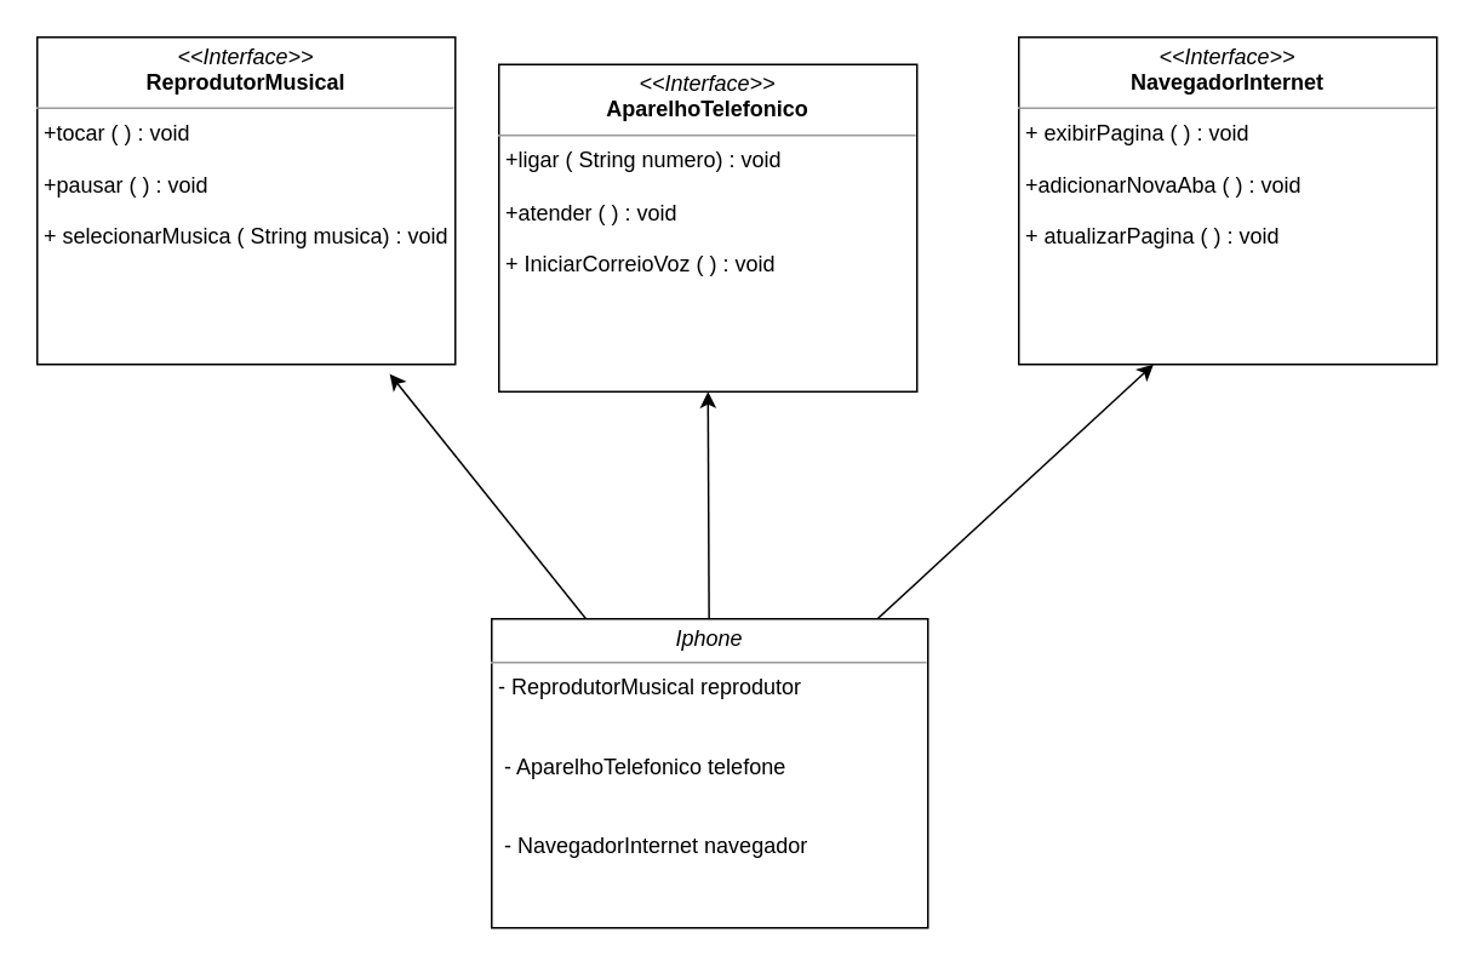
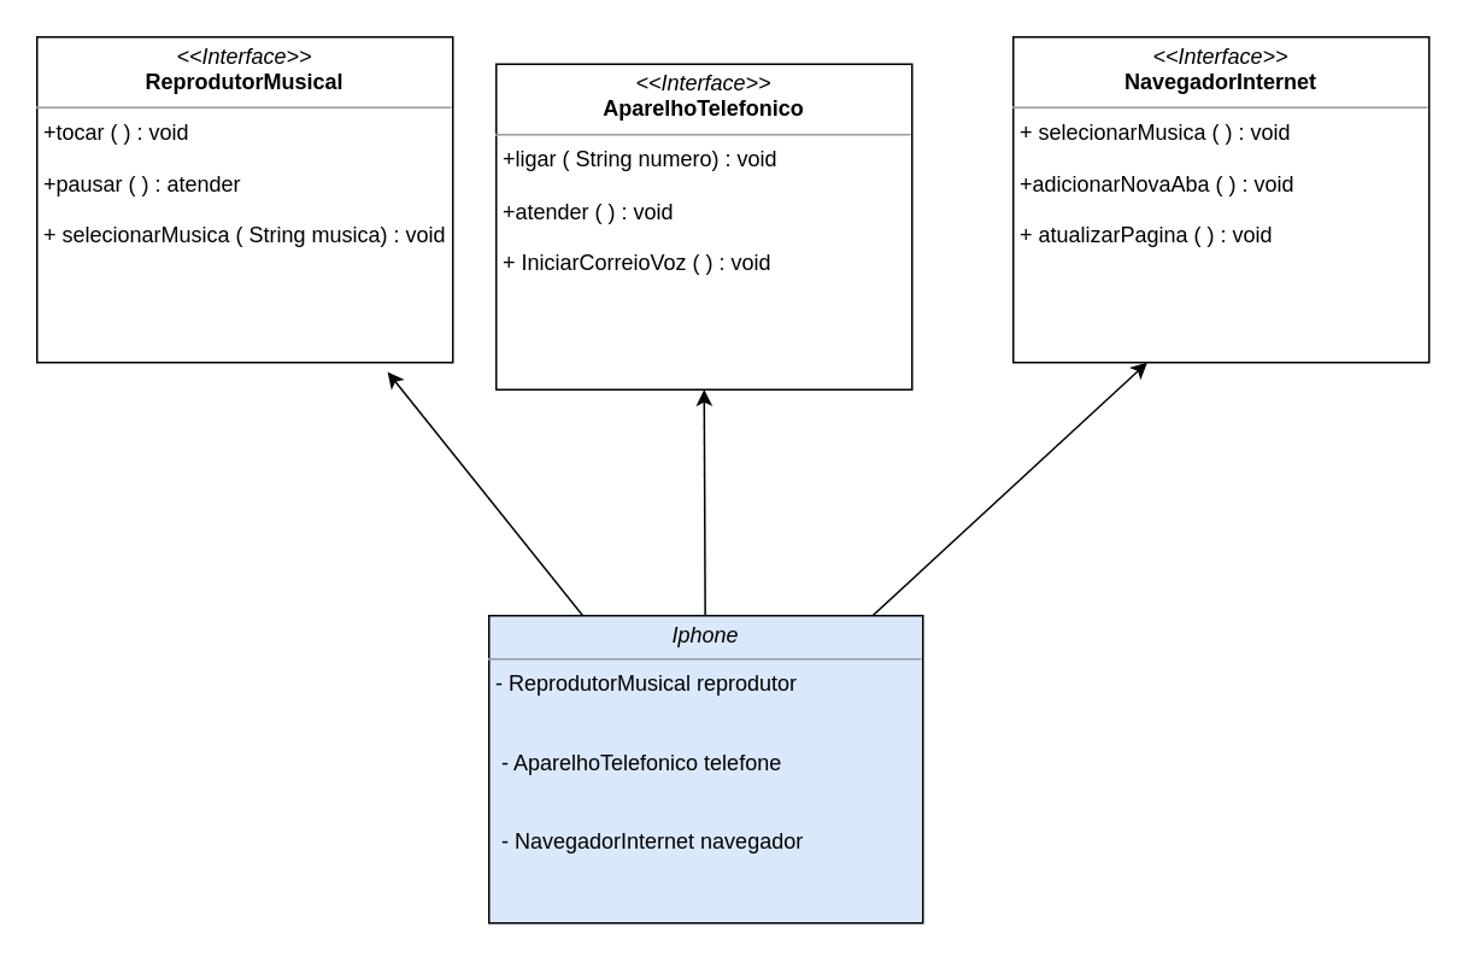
  <mxCell id="0" />
  <mxCell id="1" parent="0" />
- <mxCell id="2" value="&lt;p style=&quot;margin:0px;margin-top:4px;text-align:center;&quot;&gt;&lt;i&gt;&amp;lt;&amp;lt;Interface&amp;gt;&amp;gt;&lt;/i&gt;&lt;br&gt;&lt;b&gt;ReprodutorMusical&lt;/b&gt;&lt;/p&gt;&lt;hr size=&quot;1&quot;&gt;&lt;p style=&quot;margin:0px;margin-left:4px;&quot;&gt;+tocar ( ) : void&lt;br&gt;&lt;span style=&quot;background-color: initial;&quot;&gt;&lt;br&gt;+pausar ( ) : void&lt;br&gt;&lt;/span&gt;&lt;span style=&quot;background-color: initial;&quot;&gt;&lt;br&gt;+ selecionarMusica ( String musica) : void&lt;/span&gt;&lt;/p&gt;&lt;p style=&quot;margin:0px;margin-left:4px;&quot;&gt;&lt;br&gt;&lt;/p&gt;" style="verticalAlign=top;align=left;overflow=fill;fontSize=12;fontFamily=Helvetica;html=1;" parent="1" vertex="1"><mxGeometry x="20" y="20" width="230" height="180" as="geometry" /></mxCell>
+ <mxCell id="2" value="&lt;p style=&quot;margin:0px;margin-top:4px;text-align:center;&quot;&gt;&lt;i&gt;&amp;lt;&amp;lt;Interface&amp;gt;&amp;gt;&lt;/i&gt;&lt;br&gt;&lt;b&gt;ReprodutorMusical&lt;/b&gt;&lt;/p&gt;&lt;hr size=&quot;1&quot;&gt;&lt;p style=&quot;margin:0px;margin-left:4px;&quot;&gt;+tocar ( ) : void&lt;br&gt;&lt;span style=&quot;background-color: initial;&quot;&gt;&lt;br&gt;+pausar ( ) : atender&lt;br&gt;&lt;/span&gt;&lt;span style=&quot;background-color: initial;&quot;&gt;&lt;br&gt;+ selecionarMusica ( String musica) : void&lt;/span&gt;&lt;/p&gt;&lt;p style=&quot;margin:0px;margin-left:4px;&quot;&gt;&lt;br&gt;&lt;/p&gt;" style="verticalAlign=top;align=left;overflow=fill;fontSize=12;fontFamily=Helvetica;html=1;" parent="1" vertex="1"><mxGeometry x="20" y="20" width="230" height="180" as="geometry" /></mxCell>
  <mxCell id="3" value="&lt;p style=&quot;margin:0px;margin-top:4px;text-align:center;&quot;&gt;&lt;i&gt;&amp;lt;&amp;lt;Interface&amp;gt;&amp;gt;&lt;/i&gt;&lt;br&gt;&lt;b&gt;AparelhoTelefonico&lt;/b&gt;&lt;/p&gt;&lt;hr size=&quot;1&quot;&gt;&lt;p style=&quot;margin:0px;margin-left:4px;&quot;&gt;+ligar ( String numero) : void&lt;br&gt;&lt;span style=&quot;background-color: initial;&quot;&gt;&lt;br&gt;+atender ( ) : void&lt;br&gt;&lt;/span&gt;&lt;span style=&quot;background-color: initial;&quot;&gt;&lt;br&gt;+ IniciarCorreioVoz ( ) : void&lt;/span&gt;&lt;/p&gt;&lt;p style=&quot;margin:0px;margin-left:4px;&quot;&gt;&lt;br&gt;&lt;/p&gt;" style="verticalAlign=top;align=left;overflow=fill;fontSize=12;fontFamily=Helvetica;html=1;" parent="1" vertex="1"><mxGeometry x="274" y="35" width="230" height="180" as="geometry" /></mxCell>
- <mxCell id="4" value="&lt;p style=&quot;margin:0px;margin-top:4px;text-align:center;&quot;&gt;&lt;i&gt;&amp;lt;&amp;lt;Interface&amp;gt;&amp;gt;&lt;/i&gt;&lt;br&gt;&lt;b&gt;NavegadorInternet&lt;/b&gt;&lt;/p&gt;&lt;hr size=&quot;1&quot;&gt;&lt;p style=&quot;margin:0px;margin-left:4px;&quot;&gt;+ exibirPagina ( ) : void&lt;br&gt;&lt;span style=&quot;background-color: initial;&quot;&gt;&lt;br&gt;+adicionarNovaAba ( ) : void&lt;br&gt;&lt;/span&gt;&lt;span style=&quot;background-color: initial;&quot;&gt;&lt;br&gt;+ atualizarPagina ( ) : void&lt;/span&gt;&lt;/p&gt;&lt;p style=&quot;margin:0px;margin-left:4px;&quot;&gt;&lt;br&gt;&lt;/p&gt;" style="verticalAlign=top;align=left;overflow=fill;fontSize=12;fontFamily=Helvetica;html=1;" parent="1" vertex="1"><mxGeometry x="560" y="20" width="230" height="180" as="geometry" /></mxCell>
+ <mxCell id="4" value="&lt;p style=&quot;margin:0px;margin-top:4px;text-align:center;&quot;&gt;&lt;i&gt;&amp;lt;&amp;lt;Interface&amp;gt;&amp;gt;&lt;/i&gt;&lt;br&gt;&lt;b&gt;NavegadorInternet&lt;/b&gt;&lt;/p&gt;&lt;hr size=&quot;1&quot;&gt;&lt;p style=&quot;margin:0px;margin-left:4px;&quot;&gt;+ selecionarMusica ( ) : void&lt;br&gt;&lt;span style=&quot;background-color: initial;&quot;&gt;&lt;br&gt;+adicionarNovaAba ( ) : void&lt;br&gt;&lt;/span&gt;&lt;span style=&quot;background-color: initial;&quot;&gt;&lt;br&gt;+ atualizarPagina ( ) : void&lt;/span&gt;&lt;/p&gt;&lt;p style=&quot;margin:0px;margin-left:4px;&quot;&gt;&lt;br&gt;&lt;/p&gt;" style="verticalAlign=top;align=left;overflow=fill;fontSize=12;fontFamily=Helvetica;html=1;" parent="1" vertex="1"><mxGeometry x="560" y="20" width="230" height="180" as="geometry" /></mxCell>
  <mxCell id="5" style="edgeStyle=none;html=1;entryX=0.843;entryY=1.029;entryDx=0;entryDy=0;entryPerimeter=0;" parent="1" source="8" target="2" edge="1"><mxGeometry relative="1" as="geometry" /></mxCell>
  <mxCell id="6" style="edgeStyle=none;html=1;entryX=0.322;entryY=1;entryDx=0;entryDy=0;entryPerimeter=0;" parent="1" source="8" target="4" edge="1"><mxGeometry relative="1" as="geometry" /></mxCell>
  <mxCell id="7" style="edgeStyle=none;html=1;entryX=0.5;entryY=1;entryDx=0;entryDy=0;" parent="1" source="8" target="3" edge="1"><mxGeometry relative="1" as="geometry" /></mxCell>
- <mxCell id="8" value="&lt;p style=&quot;margin:0px;margin-top:4px;text-align:center;&quot;&gt;&lt;i&gt;Iphone&lt;/i&gt;&lt;/p&gt;&lt;hr size=&quot;1&quot;&gt;&lt;p style=&quot;margin:0px;margin-left:4px;&quot;&gt;- ReprodutorMusical reprodutor&lt;br/&gt;&lt;br&gt;&lt;br&gt;&amp;nbsp;- AparelhoTelefonico telefone&lt;br/&gt;&lt;br&gt;&lt;br&gt;&amp;nbsp;- NavegadorInternet navegador&lt;br&gt;&lt;/p&gt;" style="verticalAlign=top;align=left;overflow=fill;fontSize=12;fontFamily=Helvetica;html=1;" parent="1" vertex="1"><mxGeometry x="270" y="340" width="240" height="170" as="geometry" /></mxCell>
+ <mxCell id="8" value="&lt;p style=&quot;margin:0px;margin-top:4px;text-align:center;&quot;&gt;&lt;i&gt;Iphone&lt;/i&gt;&lt;/p&gt;&lt;hr size=&quot;1&quot;&gt;&lt;p style=&quot;margin:0px;margin-left:4px;&quot;&gt;- ReprodutorMusical reprodutor&lt;br/&gt;&lt;br&gt;&lt;br&gt;&amp;nbsp;- AparelhoTelefonico telefone&lt;br/&gt;&lt;br&gt;&lt;br&gt;&amp;nbsp;- NavegadorInternet navegador&lt;br&gt;&lt;/p&gt;" style="verticalAlign=top;align=left;overflow=fill;fontSize=12;fontFamily=Helvetica;html=1;fillColor=#dae8fc;" parent="1" vertex="1"><mxGeometry x="270" y="340" width="240" height="170" as="geometry" /></mxCell>
